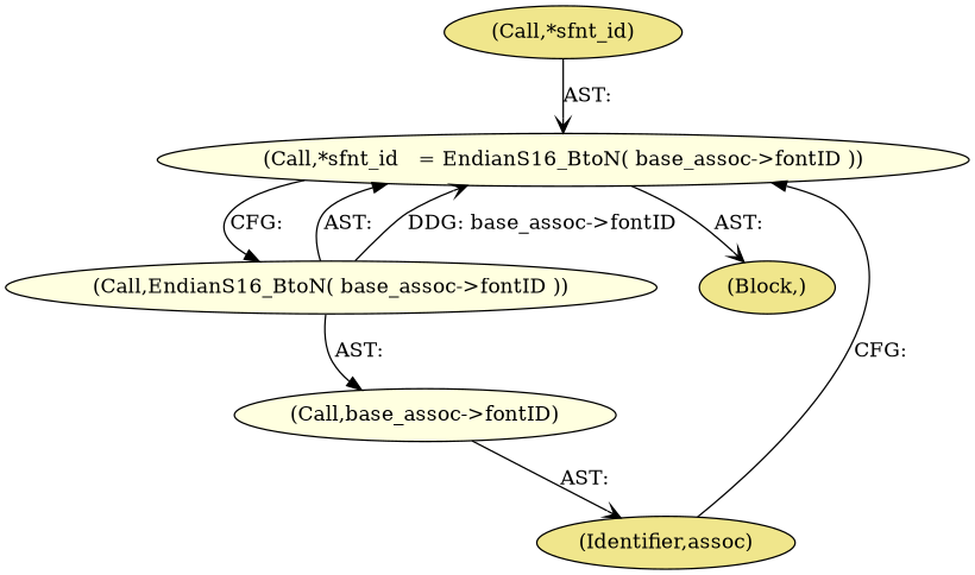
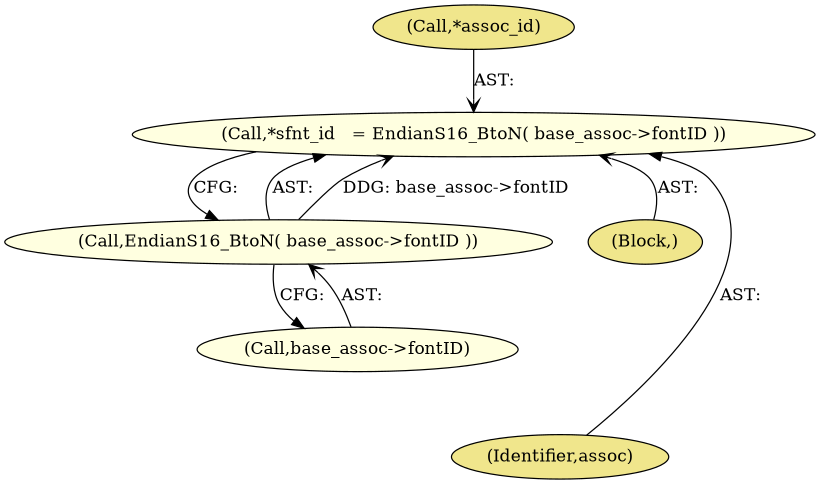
  digraph {
    node [fillcolor=lightyellow style=filled]
    edge [arrowhead=normal]
    n1 [label="(Call,*sfnt_id   = EndianS16_BtoN( base_assoc->fontID ))"]
    n2 [label="(Call,EndianS16_BtoN( base_assoc->fontID ))"]
    n3 [fillcolor=khaki label="(Block,)"]
    n4 [label="(Call,base_assoc->fontID)"]
    n5 [fillcolor=khaki label="(Identifier,assoc)"]
-   n6 [fillcolor=khaki label="(Call,*sfnt_id)"]
+   n6 [fillcolor=khaki label="(Call,*assoc_id)"]
    n1 -> n2 [label="CFG: "]
-   n1 -> n3 [arrowhead=vee label="AST: "]
+   n3 -> n1 [arrowhead=vee label="AST: "]
    n2 -> n1 [label="AST: "]
    n2 -> n1 [arrowhead=vee label="DDG: base_assoc->fontID"]
-   n2 -> n4 [label="AST: "]
-   n4 -> n5 [arrowhead=vee label="AST: "]
-   n5 -> n1 [label="CFG: "]
+   n2 -> n4 [label="CFG: "]
+   n4 -> n2 [arrowhead=vee label="AST: "]
+   n5 -> n1 [label="AST: "]
    n6 -> n1 [arrowhead=vee label="AST: "]
  }
